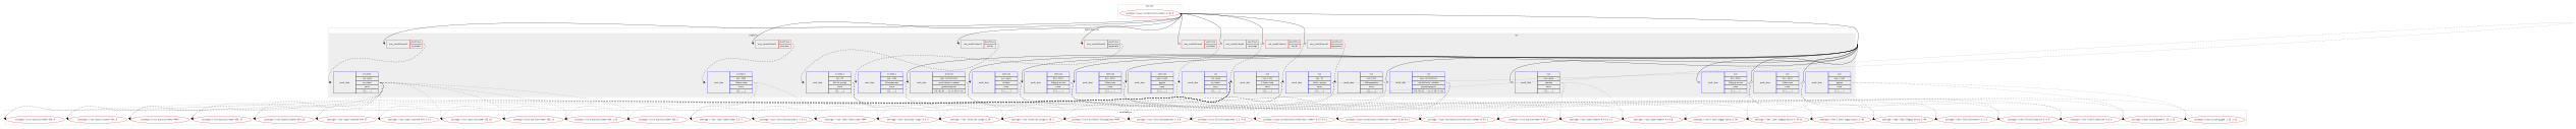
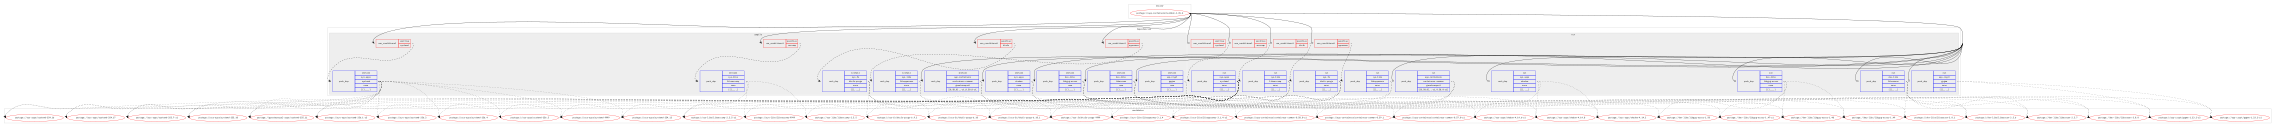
  digraph {
    compound=true
    concentrate=true
    fontname="IBM Plex Mono"
    fontsize=10
    newrank=true
    rankdir=TB
    ranksep=1.5
    node [color=red fontname="IBM Plex Mono" fontsize=10]
    edge [arrowhead=vee fontname="IBM Plex Mono" headport=w style=dotted tailport=e weight=100]
    n1 [label="portage://app-containers/buildah-1.35.4" width=4]
    n2 [color=blue label=<<TABLE BORDER="0" CELLBORDER="1" CELLSPACING="0" CELLPADDING="4" WIDTH="220"><TR><TD ROWSPAN="6" CELLPADDING="30">pack_dep</TD></TR><TR><TD WIDTH="110">install</TD></TR><TR><TD>sys-libs</TD></TR><TR><TD>libapparmor</TD></TR><TR><TD>none</TD></TR><TR><TD>[[],,,,]</TD></TR></TABLE>> shape=none]
    n3 [label=<<TABLE BORDER="0" CELLBORDER="1" CELLSPACING="0" CELLPADDING="4"><TR><TD ROWSPAN="3" CELLPADDING="10">use_conditional</TD></TR><TR><TD>positive</TD></TR><TR><TD>apparmor</TD></TR></TABLE>> shape=none]
    n4 [color=blue label=<<TABLE BORDER="0" CELLBORDER="1" CELLSPACING="0" CELLPADDING="4" WIDTH="220"><TR><TD ROWSPAN="6" CELLPADDING="30">pack_dep</TD></TR><TR><TD WIDTH="110">install</TD></TR><TR><TD>sys-fs</TD></TR><TR><TD>btrfs-progs</TD></TR><TR><TD>none</TD></TR><TR><TD>[[],,,,]</TD></TR></TABLE>> shape=none]
    n5 [label=<<TABLE BORDER="0" CELLBORDER="1" CELLSPACING="0" CELLPADDING="4"><TR><TD ROWSPAN="3" CELLPADDING="10">use_conditional</TD></TR><TR><TD>positive</TD></TR><TR><TD>btrfs</TD></TR></TABLE>> shape=none]
    n6 [color=blue label=<<TABLE BORDER="0" CELLBORDER="1" CELLSPACING="0" CELLPADDING="4" WIDTH="220"><TR><TD ROWSPAN="6" CELLPADDING="30">pack_dep</TD></TR><TR><TD WIDTH="110">install</TD></TR><TR><TD>sys-libs</TD></TR><TR><TD>libseccomp</TD></TR><TR><TD>none</TD></TR><TR><TD>[[],,,,]</TD></TR></TABLE>> shape=none]
    n7 [label=<<TABLE BORDER="0" CELLBORDER="1" CELLSPACING="0" CELLPADDING="4"><TR><TD ROWSPAN="3" CELLPADDING="10">use_conditional</TD></TR><TR><TD>positive</TD></TR><TR><TD>seccomp</TD></TR></TABLE>> shape=none]
    n8 [color=blue label=<<TABLE BORDER="0" CELLBORDER="1" CELLSPACING="0" CELLPADDING="4" WIDTH="220"><TR><TD ROWSPAN="6" CELLPADDING="30">pack_dep</TD></TR><TR><TD WIDTH="110">install</TD></TR><TR><TD>sys-apps</TD></TR><TR><TD>systemd</TD></TR><TR><TD>none</TD></TR><TR><TD>[[],,,,]</TD></TR></TABLE>> shape=none]
    n9 [label=<<TABLE BORDER="0" CELLBORDER="1" CELLSPACING="0" CELLPADDING="4"><TR><TD ROWSPAN="3" CELLPADDING="10">use_conditional</TD></TR><TR><TD>positive</TD></TR><TR><TD>systemd</TD></TR></TABLE>> shape=none]
    n10 [color=blue label=<<TABLE BORDER="0" CELLBORDER="1" CELLSPACING="0" CELLPADDING="4" WIDTH="220"><TR><TD ROWSPAN="6" CELLPADDING="30">pack_dep</TD></TR><TR><TD WIDTH="110">install</TD></TR><TR><TD>app-containers</TD></TR><TR><TD>containers-common</TD></TR><TR><TD>greaterequal</TD></TR><TR><TD>[[0,58,0],,-r1,0.58.0-r1]</TD></TR></TABLE>> shape=none]
    n11 [color=blue label=<<TABLE BORDER="0" CELLBORDER="1" CELLSPACING="0" CELLPADDING="4" WIDTH="220"><TR><TD ROWSPAN="6" CELLPADDING="30">pack_dep</TD></TR><TR><TD WIDTH="110">install</TD></TR><TR><TD>app-crypt</TD></TR><TR><TD>gpgme</TD></TR><TR><TD>none</TD></TR><TR><TD>[[],,,,]</TD></TR></TABLE>> shape=none]
    n12 [color=blue label=<<TABLE BORDER="0" CELLBORDER="1" CELLSPACING="0" CELLPADDING="4" WIDTH="220"><TR><TD ROWSPAN="6" CELLPADDING="30">pack_dep</TD></TR><TR><TD WIDTH="110">install</TD></TR><TR><TD>dev-libs</TD></TR><TR><TD>libassuan</TD></TR><TR><TD>none</TD></TR><TR><TD>[[],,,,]</TD></TR></TABLE>> shape=none]
    n13 [color=blue label=<<TABLE BORDER="0" CELLBORDER="1" CELLSPACING="0" CELLPADDING="4" WIDTH="220"><TR><TD ROWSPAN="6" CELLPADDING="30">pack_dep</TD></TR><TR><TD WIDTH="110">install</TD></TR><TR><TD>dev-libs</TD></TR><TR><TD>libgpg-error</TD></TR><TR><TD>none</TD></TR><TR><TD>[[],,,,]</TD></TR></TABLE>> shape=none]
    n14 [color=blue label=<<TABLE BORDER="0" CELLBORDER="1" CELLSPACING="0" CELLPADDING="4" WIDTH="220"><TR><TD ROWSPAN="6" CELLPADDING="30">pack_dep</TD></TR><TR><TD WIDTH="110">install</TD></TR><TR><TD>sys-apps</TD></TR><TR><TD>shadow</TD></TR><TR><TD>none</TD></TR><TR><TD>[[],,,,]</TD></TR></TABLE>> shape=none]
    n15 [color=blue label=<<TABLE BORDER="0" CELLBORDER="1" CELLSPACING="0" CELLPADDING="4" WIDTH="220"><TR><TD ROWSPAN="6" CELLPADDING="30">pack_dep</TD></TR><TR><TD WIDTH="110">run</TD></TR><TR><TD>sys-libs</TD></TR><TR><TD>libapparmor</TD></TR><TR><TD>none</TD></TR><TR><TD>[[],,,,]</TD></TR></TABLE>> shape=none]
    n16 [label=<<TABLE BORDER="0" CELLBORDER="1" CELLSPACING="0" CELLPADDING="4"><TR><TD ROWSPAN="3" CELLPADDING="10">use_conditional</TD></TR><TR><TD>positive</TD></TR><TR><TD>apparmor</TD></TR></TABLE>> shape=none]
    n17 [color=blue label=<<TABLE BORDER="0" CELLBORDER="1" CELLSPACING="0" CELLPADDING="4" WIDTH="220"><TR><TD ROWSPAN="6" CELLPADDING="30">pack_dep</TD></TR><TR><TD WIDTH="110">run</TD></TR><TR><TD>sys-fs</TD></TR><TR><TD>btrfs-progs</TD></TR><TR><TD>none</TD></TR><TR><TD>[[],,,,]</TD></TR></TABLE>> shape=none]
    n18 [label=<<TABLE BORDER="0" CELLBORDER="1" CELLSPACING="0" CELLPADDING="4"><TR><TD ROWSPAN="3" CELLPADDING="10">use_conditional</TD></TR><TR><TD>positive</TD></TR><TR><TD>btrfs</TD></TR></TABLE>> shape=none]
    n19 [color=blue label=<<TABLE BORDER="0" CELLBORDER="1" CELLSPACING="0" CELLPADDING="4" WIDTH="220"><TR><TD ROWSPAN="6" CELLPADDING="30">pack_dep</TD></TR><TR><TD WIDTH="110">run</TD></TR><TR><TD>sys-libs</TD></TR><TR><TD>libseccomp</TD></TR><TR><TD>none</TD></TR><TR><TD>[[],,,,]</TD></TR></TABLE>> shape=none]
    n20 [label=<<TABLE BORDER="0" CELLBORDER="1" CELLSPACING="0" CELLPADDING="4"><TR><TD ROWSPAN="3" CELLPADDING="10">use_conditional</TD></TR><TR><TD>positive</TD></TR><TR><TD>seccomp</TD></TR></TABLE>> shape=none]
    n21 [color=blue label=<<TABLE BORDER="0" CELLBORDER="1" CELLSPACING="0" CELLPADDING="4" WIDTH="220"><TR><TD ROWSPAN="6" CELLPADDING="30">pack_dep</TD></TR><TR><TD WIDTH="110">run</TD></TR><TR><TD>sys-apps</TD></TR><TR><TD>systemd</TD></TR><TR><TD>none</TD></TR><TR><TD>[[],,,,]</TD></TR></TABLE>> shape=none]
    n22 [label=<<TABLE BORDER="0" CELLBORDER="1" CELLSPACING="0" CELLPADDING="4"><TR><TD ROWSPAN="3" CELLPADDING="10">use_conditional</TD></TR><TR><TD>positive</TD></TR><TR><TD>systemd</TD></TR></TABLE>> shape=none]
    n23 [color=blue label=<<TABLE BORDER="0" CELLBORDER="1" CELLSPACING="0" CELLPADDING="4" WIDTH="220"><TR><TD ROWSPAN="6" CELLPADDING="30">pack_dep</TD></TR><TR><TD WIDTH="110">run</TD></TR><TR><TD>app-containers</TD></TR><TR><TD>containers-common</TD></TR><TR><TD>greaterequal</TD></TR><TR><TD>[[0,58,0],,-r1,0.58.0-r1]</TD></TR></TABLE>> shape=none]
    n24 [color=blue label=<<TABLE BORDER="0" CELLBORDER="1" CELLSPACING="0" CELLPADDING="4" WIDTH="220"><TR><TD ROWSPAN="6" CELLPADDING="30">pack_dep</TD></TR><TR><TD WIDTH="110">run</TD></TR><TR><TD>app-crypt</TD></TR><TR><TD>gpgme</TD></TR><TR><TD>none</TD></TR><TR><TD>[[],,,,]</TD></TR></TABLE>> shape=none]
    n25 [color=blue label=<<TABLE BORDER="0" CELLBORDER="1" CELLSPACING="0" CELLPADDING="4" WIDTH="220"><TR><TD ROWSPAN="6" CELLPADDING="30">pack_dep</TD></TR><TR><TD WIDTH="110">run</TD></TR><TR><TD>dev-libs</TD></TR><TR><TD>libassuan</TD></TR><TR><TD>none</TD></TR><TR><TD>[[],,,,]</TD></TR></TABLE>> shape=none]
    n26 [color=blue label=<<TABLE BORDER="0" CELLBORDER="1" CELLSPACING="0" CELLPADDING="4" WIDTH="220"><TR><TD ROWSPAN="6" CELLPADDING="30">pack_dep</TD></TR><TR><TD WIDTH="110">run</TD></TR><TR><TD>dev-libs</TD></TR><TR><TD>libgpg-error</TD></TR><TR><TD>none</TD></TR><TR><TD>[[],,,,]</TD></TR></TABLE>> shape=none]
    n27 [color=blue label=<<TABLE BORDER="0" CELLBORDER="1" CELLSPACING="0" CELLPADDING="4" WIDTH="220"><TR><TD ROWSPAN="6" CELLPADDING="30">pack_dep</TD></TR><TR><TD WIDTH="110">run</TD></TR><TR><TD>sys-apps</TD></TR><TR><TD>shadow</TD></TR><TR><TD>none</TD></TR><TR><TD>[[],,,,]</TD></TR></TABLE>> shape=none]
-   n28 [label="portage://sys-fs/btrfs-libapparmor-9999" width=4]
+   n28 [label="portage://sys-fs/btrfs-progs-9999" width=4]
    n29 [label="portage://sys-fs/btrfs-progs-6.10.1" width=4]
    n30 [label="portage://sys-fs/btrfs-progs-6.10" width=4]
    n31 [label="portage://sys-fs/btrfs-progs-6.9.2" width=4]
    n32 [label="portage://sys-libs/libapparmor-3.1.4-r2" width=4]
    n33 [label="portage://sys-libs/libapparmor-3.1.4" width=4]
    n34 [label="portage://sys-libs/libseccomp-9999" width=4]
    n35 [label="portage://sys-libs/libseccomp-2.5.5-r1" width=4]
    n36 [label="portage://sys-libs/libseccomp-2.5.5" width=4]
    n37 [label="portage://sys-apps/systemd-9999" width=4]
    n38 [label="portage://sys-apps/systemd-256.5" width=4]
    n39 [label="portage://sys-apps/systemd-256.4" width=4]
    n40 [label="portage://sys-apps/systemd-256.2" width=4]
    n41 [label="portage://sys-apps/systemd-256.1-r3" width=4]
-   n42 [label="portage://sys-apps/systemd-255.11" width=4]
+   n42 [label="portage://greaterequal-apps/systemd-255.11" width=4]
    n43 [label="portage://sys-apps/systemd-255.10" width=4]
    n44 [label="portage://sys-apps/systemd-255.7-r1" width=4]
    n45 [label="portage://sys-apps/systemd-254.17" width=4]
    n46 [label="portage://sys-apps/systemd-254.16" width=4]
    n47 [label="portage://sys-apps/systemd-254.13" width=4]
    n48 [label="portage://app-containers/containers-common-0.59.1" width=4]
    n49 [label="portage://app-containers/containers-common-0.58.0-r1" width=4]
    n50 [label="portage://app-containers/containers-common-0.57.0-r1" width=4]
    n51 [label="portage://app-crypt/gpgme-1.23.2-r2" width=4]
    n52 [label="portage://app-crypt/gpgme-1.23.2-r1" width=4]
    n53 [label="portage://dev-libs/libassuan-3.0.1" width=4]
    n54 [label="portage://dev-libs/libassuan-3.0.0" width=4]
+   n55 [label="portage://dev-libs/libassuan-2.5.7" width=4]
    n56 [label="portage://dev-libs/libassuan-2.5.6" width=4]
    n57 [label="portage://dev-libs/libgpg-error-1.50" width=4]
    n58 [label="portage://dep-libs/libgpg-error-1.49" width=4]
    n59 [label="portage://dev-libs/libgpg-error-1.48" width=4]
    n60 [label="portage://dev-libs/libgpg-error-1.47-r1" width=4]
    n61 [label="portage://sys-apps/shadow-4.14.8" width=4]
    n62 [label="portage://sys-apps/shadow-4.14.6-r1" width=4]
    n63 [label="portage://sys-apps/shadow-4.14.2" width=4]
    subgraph cluster_1 {
      color=gray
      label=<<i>ebuild</i>>
      n1
    }
    subgraph cluster_2 {
      color=gray
      label=<<i>dependencies</i>>
      subgraph cluster_3 {
        color=gray
        fillcolor="#eeeeee"
        label=<<i>compile</i>>
        style=filled
        subgraph sub_4 {
          color=gray
          fillcolor="#eeeeee"
          label=<<i>compile</i>>
          style=filled
          n3
          subgraph sub_5 {
            color=gray
            fillcolor="#eeeeee"
            label=<<i>compile</i>>
            style=filled
            n2
          }
        }
        subgraph sub_6 {
          color=gray
          fillcolor="#eeeeee"
          label=<<i>compile</i>>
          style=filled
          n5
          subgraph sub_7 {
            color=gray
            fillcolor="#eeeeee"
            label=<<i>compile</i>>
            style=filled
            n4
          }
        }
        subgraph sub_8 {
          color=gray
          fillcolor="#eeeeee"
          label=<<i>compile</i>>
          style=filled
          n7
          subgraph sub_9 {
            color=gray
            fillcolor="#eeeeee"
            label=<<i>compile</i>>
            style=filled
            n6
          }
        }
        subgraph sub_10 {
          color=gray
          fillcolor="#eeeeee"
          label=<<i>compile</i>>
          style=filled
          n9
          subgraph sub_11 {
            color=gray
            fillcolor="#eeeeee"
            label=<<i>compile</i>>
            style=filled
            n8
          }
        }
        subgraph sub_12 {
          color=gray
          fillcolor="#eeeeee"
          label=<<i>compile</i>>
          style=filled
          n10
        }
        subgraph sub_13 {
          color=gray
          fillcolor="#eeeeee"
          label=<<i>compile</i>>
          style=filled
          n11
        }
        subgraph sub_14 {
          color=gray
          fillcolor="#eeeeee"
          label=<<i>compile</i>>
          style=filled
          n12
        }
        subgraph sub_15 {
          color=gray
          fillcolor="#eeeeee"
          label=<<i>compile</i>>
          style=filled
          n13
        }
        subgraph sub_16 {
          color=gray
          fillcolor="#eeeeee"
          label=<<i>compile</i>>
          style=filled
          n14
        }
      }
      subgraph cluster_17 {
        color=gray
        fillcolor="#eeeeee"
        label=<<i>compile and run</i>>
        style=filled
      }
      subgraph cluster_18 {
        color=gray
        fillcolor="#eeeeee"
        label=<<i>run</i>>
        style=filled
        subgraph sub_19 {
          color=gray
          fillcolor="#eeeeee"
          label=<<i>run</i>>
          style=filled
          n16
          subgraph sub_20 {
            color=gray
            fillcolor="#eeeeee"
            label=<<i>run</i>>
            style=filled
            n15
          }
        }
        subgraph sub_21 {
          color=gray
          fillcolor="#eeeeee"
          label=<<i>run</i>>
          style=filled
          n18
          subgraph sub_22 {
            color=gray
            fillcolor="#eeeeee"
            label=<<i>run</i>>
            style=filled
            n17
          }
        }
        subgraph sub_23 {
          color=gray
          fillcolor="#eeeeee"
          label=<<i>run</i>>
          style=filled
          n20
          subgraph sub_24 {
            color=gray
            fillcolor="#eeeeee"
            label=<<i>run</i>>
            style=filled
            n19
          }
        }
        subgraph sub_25 {
          color=gray
          fillcolor="#eeeeee"
          label=<<i>run</i>>
          style=filled
          n22
          subgraph sub_26 {
            color=gray
            fillcolor="#eeeeee"
            label=<<i>run</i>>
            style=filled
            n21
          }
        }
        subgraph sub_27 {
          color=gray
          fillcolor="#eeeeee"
          label=<<i>run</i>>
          style=filled
          n23
        }
        subgraph sub_28 {
          color=gray
          fillcolor="#eeeeee"
          label=<<i>run</i>>
          style=filled
          n24
        }
        subgraph sub_29 {
          color=gray
          fillcolor="#eeeeee"
          label=<<i>run</i>>
          style=filled
          n25
        }
        subgraph sub_30 {
          color=gray
          fillcolor="#eeeeee"
          label=<<i>run</i>>
          style=filled
          n26
        }
        subgraph sub_31 {
          color=gray
          fillcolor="#eeeeee"
          label=<<i>run</i>>
          style=filled
          n27
        }
      }
    }
    subgraph cluster_32 {
      color=gray
      label=<<i>candidates</i>>
      rank=same
      subgraph sub_33 {
        color=black
        label=<<i>candidates</i>>
        nodesep=1
        rank=same
        n28
        n29
        n30
        n31
      }
      subgraph sub_34 {
        color=black
        label=<<i>candidates</i>>
        nodesep=1
        rank=same
        n32
        n33
      }
      subgraph sub_35 {
        color=black
        label=<<i>candidates</i>>
        nodesep=1
        rank=same
        n34
        n35
        n36
      }
      subgraph sub_36 {
        color=black
        label=<<i>candidates</i>>
        nodesep=1
        rank=same
        n37
        n38
        n39
        n40
        n41
        n42
        n43
        n44
        n45
        n46
        n47
      }
      subgraph sub_37 {
        color=black
        label=<<i>candidates</i>>
        nodesep=1
        rank=same
        n48
        n49
        n50
      }
      subgraph sub_38 {
        color=black
        label=<<i>candidates</i>>
        nodesep=1
        rank=same
        n51
        n52
      }
      subgraph sub_39 {
        color=black
        label=<<i>candidates</i>>
        nodesep=1
        rank=same
        n53
        n54
+       n55
        n56
      }
      subgraph sub_40 {
        color=black
        label=<<i>candidates</i>>
        nodesep=1
        rank=same
        n57
        n58
        n59
        n60
      }
      subgraph sub_41 {
        color=black
        label=<<i>candidates</i>>
        nodesep=1
        rank=same
        n61
        n62
        n63
      }
      subgraph sub_42 {
        color=black
        label=<<i>candidates</i>>
        nodesep=1
        rank=same
        n32
        n33
      }
      subgraph sub_43 {
        color=black
        label=<<i>candidates</i>>
        nodesep=1
        rank=same
        n28
        n29
        n30
        n31
      }
      subgraph sub_44 {
        color=black
        label=<<i>candidates</i>>
        nodesep=1
        rank=same
        n34
        n35
        n36
      }
      subgraph sub_45 {
        color=black
        label=<<i>candidates</i>>
        nodesep=1
        rank=same
        n37
        n38
        n39
        n40
        n41
        n42
        n43
        n44
        n45
        n46
        n47
      }
      subgraph sub_46 {
        color=black
        label=<<i>candidates</i>>
        nodesep=1
        rank=same
        n48
        n49
        n50
      }
      subgraph sub_47 {
        color=black
        label=<<i>candidates</i>>
        nodesep=1
        rank=same
        n51
        n52
      }
      subgraph sub_48 {
        color=black
        label=<<i>candidates</i>>
        nodesep=1
        rank=same
        n53
        n54
+       n55
        n56
      }
      subgraph sub_49 {
        color=black
        label=<<i>candidates</i>>
        nodesep=1
        rank=same
        n57
        n58
        n59
        n60
      }
      subgraph sub_50 {
        color=black
        label=<<i>candidates</i>>
        nodesep=1
        rank=same
        n61
        n62
        n63
      }
    }
    n1 -> n3 [style=solid weight=20]
    n1 -> n5 [style=solid weight=20]
    n1 -> n7 [style=solid weight=20]
    n1 -> n9 [style=solid weight=20]
    n1 -> n10 [style=solid weight=20]
    n1 -> n11 [style=solid weight=20]
    n1 -> n12 [style=solid weight=20]
    n1 -> n13 [style=solid weight=20]
    n1 -> n14 [style=solid weight=20]
    n1 -> n16 [arrowhead=odot style=solid weight=20]
    n1 -> n18 [arrowhead=odot style=solid weight=20]
    n1 -> n20 [arrowhead=odot style=solid weight=20]
    n1 -> n22 [arrowhead=odot style=solid weight=20]
    n1 -> n23 [arrowhead=odot style=solid weight=20]
    n1 -> n24 [arrowhead=odot style=solid weight=20]
    n1 -> n25 [arrowhead=odot style=solid weight=20]
    n1 -> n26 [arrowhead=odot style=solid weight=20]
    n1 -> n27 [arrowhead=odot style=solid weight=20]
    n2 -> n32
    n2 -> n33
    n3 -> n2 [style=dashed weight=20]
    n4 -> n28
    n4 -> n29
    n4 -> n30
    n4 -> n31
    n5 -> n4 [style=dashed weight=20]
    n6 -> n34
    n6 -> n35
    n6 -> n36
    n7 -> n6 [style=dashed weight=20]
    n8 -> n37
    n8 -> n38
    n8 -> n39
    n8 -> n40
    n8 -> n41
    n8 -> n42
    n8 -> n43
    n8 -> n44
    n8 -> n45
    n8 -> n46
    n8 -> n47
    n9 -> n8 [style=dashed weight=20]
    n10 -> n48
    n10 -> n49
    n10 -> n50
    n11 -> n51
    n11 -> n52
    n12 -> n53
    n12 -> n54
+   n12 -> n55
    n12 -> n56
    n13 -> n57
    n13 -> n58
    n13 -> n59
    n13 -> n60
    n14 -> n61
    n14 -> n62
    n14 -> n63
    n15 -> n32
    n15 -> n33
    n16 -> n15 [style=dashed weight=20]
    n17 -> n28
    n17 -> n29
    n17 -> n30
    n17 -> n31
    n18 -> n17 [style=dashed weight=20]
    n19 -> n34
    n19 -> n35
    n19 -> n36
    n20 -> n19 [style=dashed weight=20]
    n21 -> n37
    n21 -> n38
    n21 -> n39
    n21 -> n40
    n21 -> n41
    n21 -> n42
    n21 -> n43
    n21 -> n44
    n21 -> n45
    n21 -> n46
    n21 -> n47
    n22 -> n21 [style=dashed weight=20]
    n23 -> n48
    n23 -> n49
    n23 -> n50
    n24 -> n51
    n24 -> n52
    n25 -> n53
    n25 -> n54
+   n25 -> n55
    n25 -> n56
    n26 -> n57
    n26 -> n58
    n26 -> n59
    n26 -> n60
    n27 -> n61
    n27 -> n62
    n27 -> n63
  }
